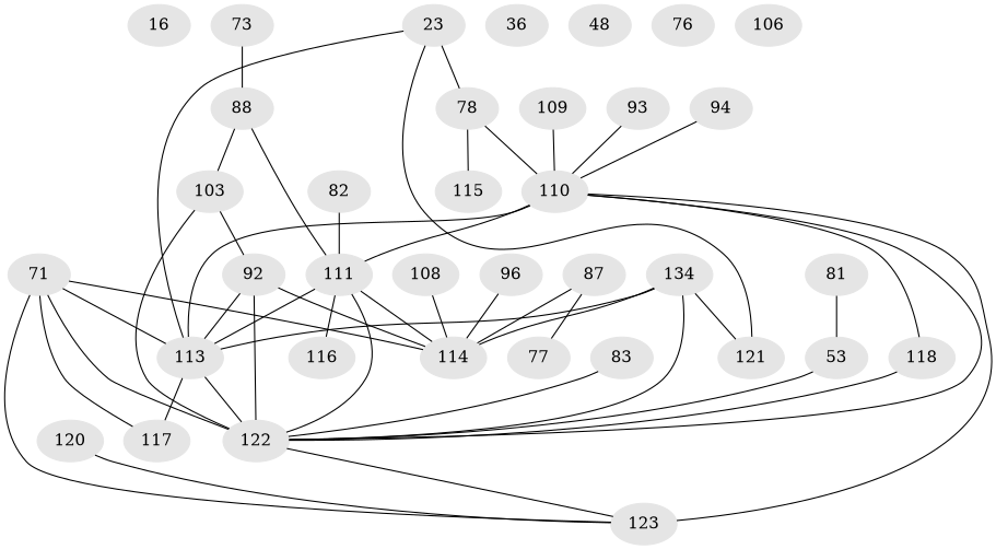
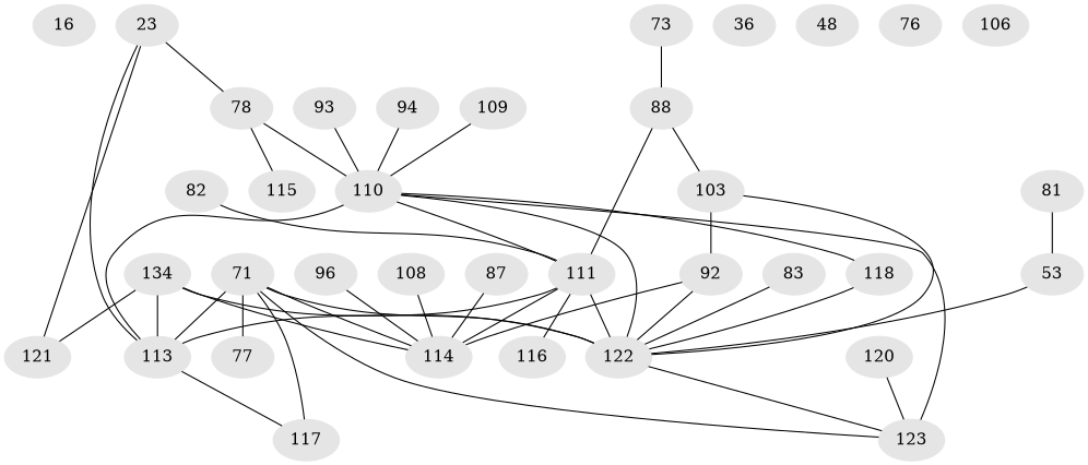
  graph {
    node [color=gray90 style=filled]
    16
    78 [super="+47+55"]
    110 [super="+56+90"]
    115
    23
    113 [super="+70+100+98+112"]
    121 [super="+11+24+21+95"]
    122 [super="+119+97+101"]
    117 [super="+105+80"]
    36
    48
    123 [super="+13"]
    53
    71 [super="+57+65+62"]
    77
    114 [super="+107+99"]
    88 [super="+50+66+75+40"]
    103
    111 [super="+54+31+7+41"]
    73
    76
    118
    81
    82 [super="+51"]
    83
    87
    92 [super="+59"]
    116
    93
    94
    96
    n32 [label=134 super="+15+52"]
    106
    108
    109
    120
    78 -- 110 [weight=2]
    78 -- 115
    110 -- 113 [weight=9]
    110 -- 122
    110 -- 123 [weight=3]
    110 -- 111
    110 -- 118
    23 -- 78 [weight=2]
    23 -- 113
    23 -- 121
-   113 -- 122 [weight=4]
    113 -- 117 [weight=2]
    122 -- 123
    53 -- 122
    71 -- 113 [weight=5]
    71 -- 122 [weight=4]
    71 -- 117 [weight=3]
    71 -- 123
-   87 -- 77
+   71 -- 77
    71 -- 114 [weight=2]
    88 -- 103
    88 -- 111
    103 -- 122
    103 -- 92
    111 -- 113 [weight=6]
    111 -- 122 [weight=4]
    111 -- 114 [weight=3]
    111 -- 116
    73 -- 88
    118 -- 122
    81 -- 53
    82 -- 111 [weight=5]
    83 -- 122
    87 -- 114
-   92 -- 113 [weight=3]
    92 -- 122 [weight=2]
    92 -- 114
    93 -- 110
    94 -- 110
    96 -- 114
    n32 -- 113 [weight=3]
    n32 -- 121
    n32 -- 122
    n32 -- 114
    108 -- 114
    109 -- 110
    120 -- 123
  }
